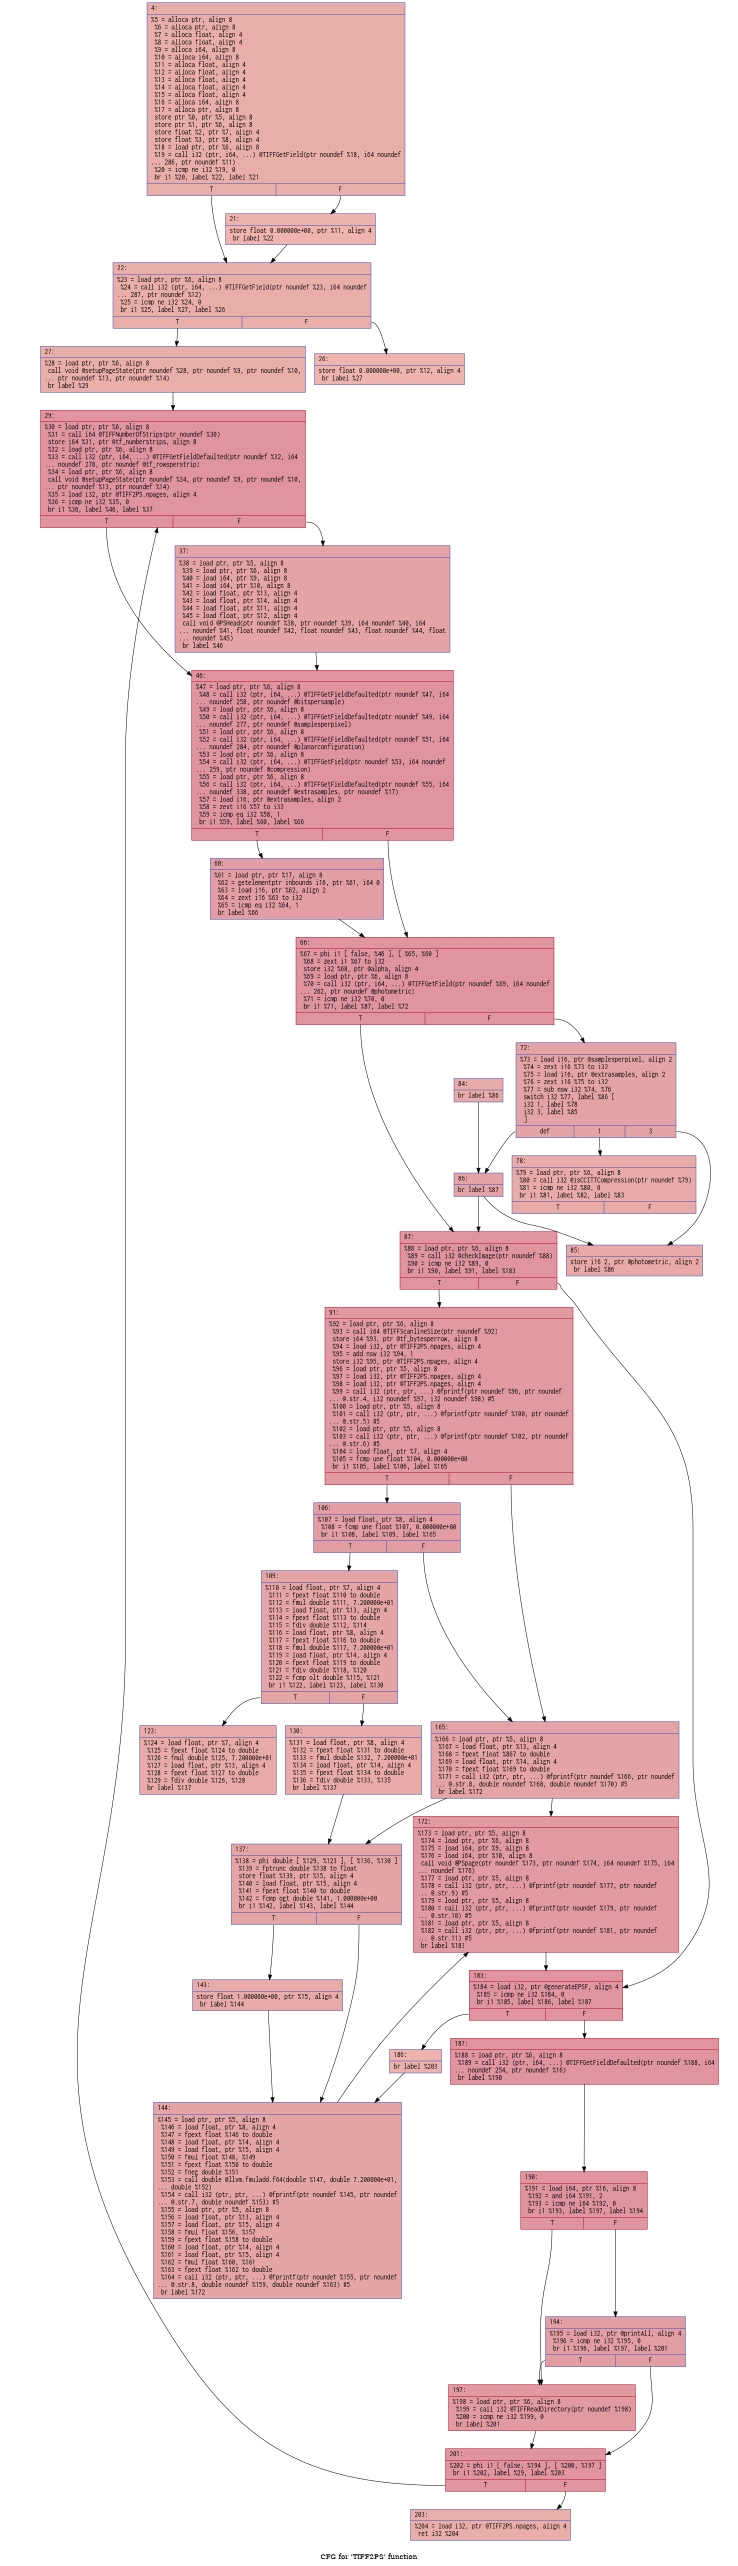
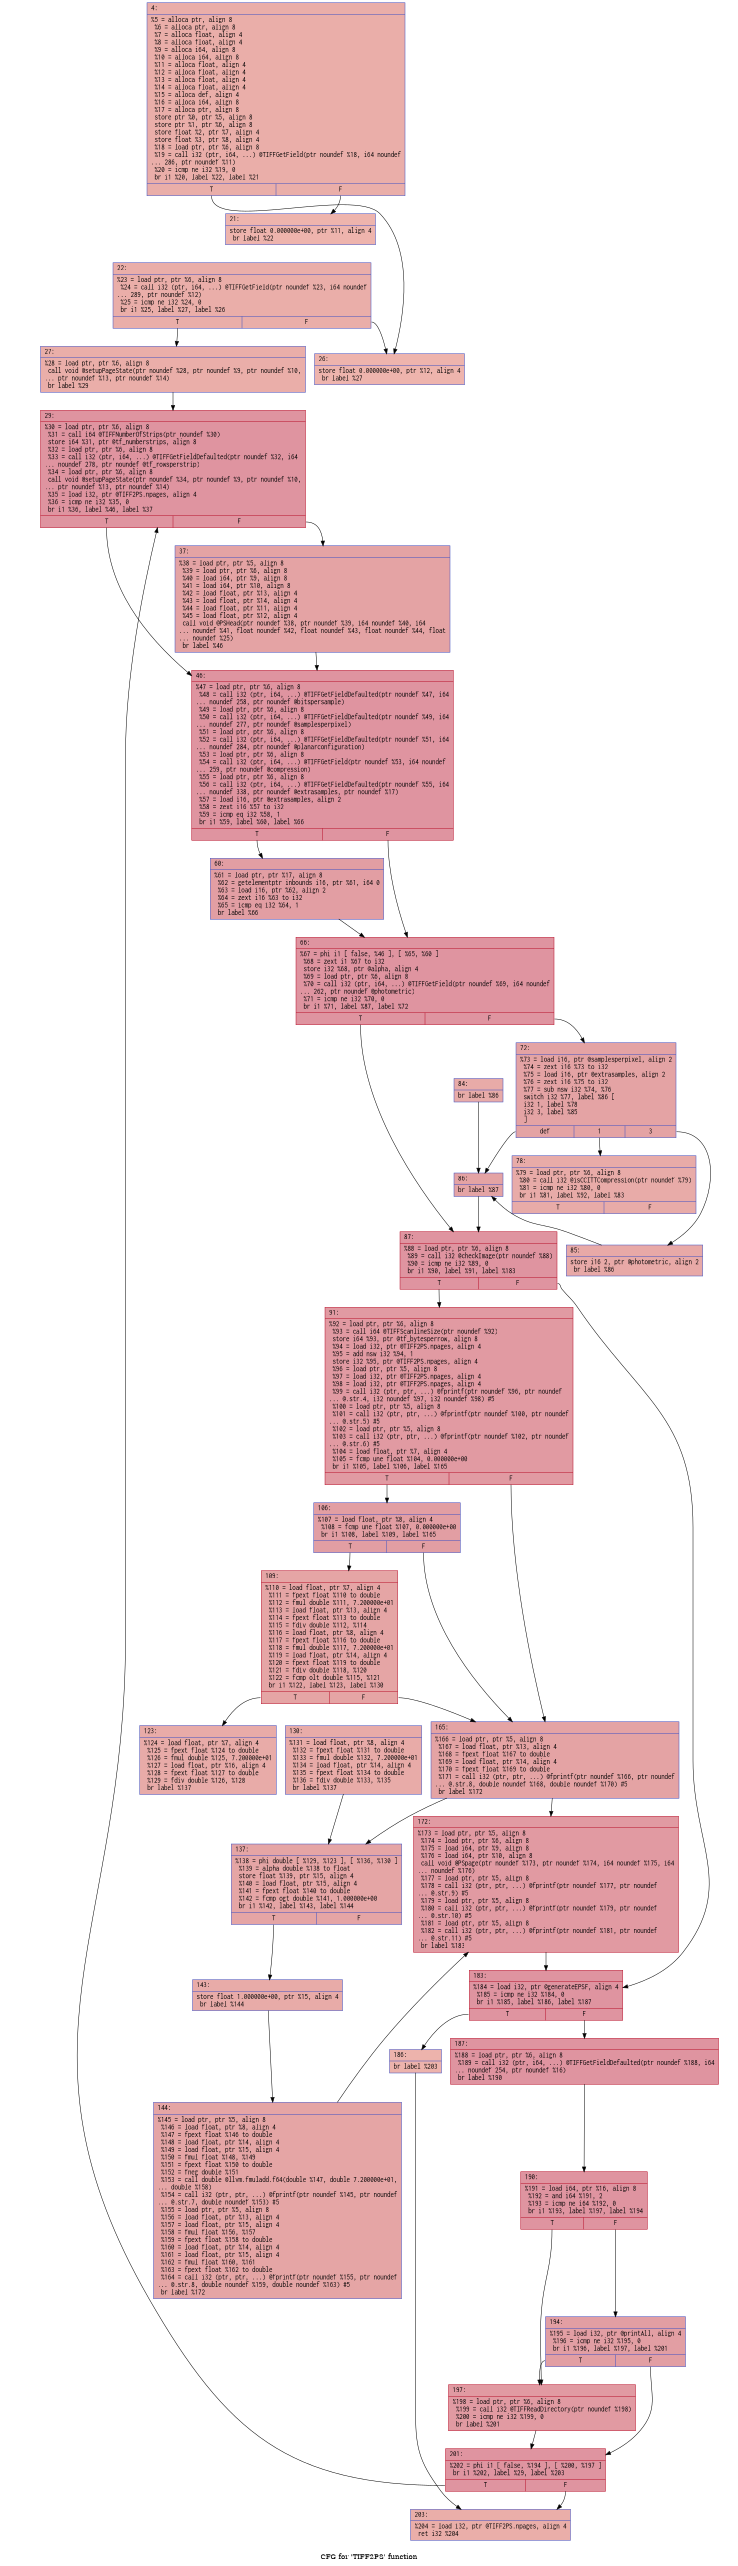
  digraph {
    label="CFG for 'TIFF2PS' function"
    node [color="#3d50c3ff" fillcolor="#b70d2870" fontname=Courier shape=record style=filled]
-   n1 [fillcolor="#d0473d70" label="{4:\l|  %5 = alloca ptr, align 8\l  %6 = alloca ptr, align 8\l  %7 = alloca float, align 4\l  %8 = alloca float, align 4\l  %9 = alloca i64, align 8\l  %10 = alloca i64, align 8\l  %11 = alloca float, align 4\l  %12 = alloca float, align 4\l  %13 = alloca float, align 4\l  %14 = alloca float, align 4\l  %15 = alloca float, align 4\l  %16 = alloca i64, align 8\l  %17 = alloca ptr, align 8\l  store ptr %0, ptr %5, align 8\l  store ptr %1, ptr %6, align 8\l  store float %2, ptr %7, align 4\l  store float %3, ptr %8, align 4\l  %18 = load ptr, ptr %6, align 8\l  %19 = call i32 (ptr, i64, ...) @TIFFGetField(ptr noundef %18, i64 noundef\l... 286, ptr noundef %11)\l  %20 = icmp ne i32 %19, 0\l  br i1 %20, label %22, label %21\l|{<s0>T|<s1>F}}"]
-   n2 [fillcolor="#d0473d70" label="{22:\l|  %23 = load ptr, ptr %6, align 8\l  %24 = call i32 (ptr, i64, ...) @TIFFGetField(ptr noundef %23, i64 noundef\l... 287, ptr noundef %12)\l  %25 = icmp ne i32 %24, 0\l  br i1 %25, label %27, label %26\l|{<s0>T|<s1>F}}"]
+   n1 [fillcolor="#d0473d70" label="{4:\l|  %5 = alloca ptr, align 8\l  %6 = alloca ptr, align 8\l  %7 = alloca float, align 4\l  %8 = alloca float, align 4\l  %9 = alloca i64, align 8\l  %10 = alloca i64, align 8\l  %11 = alloca float, align 4\l  %12 = alloca float, align 4\l  %13 = alloca float, align 4\l  %14 = alloca float, align 4\l  %15 = alloca def, align 4\l  %16 = alloca i64, align 8\l  %17 = alloca ptr, align 8\l  store ptr %0, ptr %5, align 8\l  store ptr %1, ptr %6, align 8\l  store float %2, ptr %7, align 4\l  store float %3, ptr %8, align 4\l  %18 = load ptr, ptr %6, align 8\l  %19 = call i32 (ptr, i64, ...) @TIFFGetField(ptr noundef %18, i64 noundef\l... 286, ptr noundef %11)\l  %20 = icmp ne i32 %19, 0\l  br i1 %20, label %22, label %21\l|{<s0>T|<s1>F}}"]
+   n2 [fillcolor="#d0473d70" label="{22:\l|  %23 = load ptr, ptr %6, align 8\l  %24 = call i32 (ptr, i64, ...) @TIFFGetField(ptr noundef %23, i64 noundef\l... 289, ptr noundef %12)\l  %25 = icmp ne i32 %24, 0\l  br i1 %25, label %27, label %26\l|{<s0>T|<s1>F}}"]
    n3 [fillcolor="#d8564670" label="{21:\l|  store float 0.000000e+00, ptr %11, align 4\l  br label %22\l}"]
    n4 [fillcolor="#d0473d70" label="{27:\l|  %28 = load ptr, ptr %6, align 8\l  call void @setupPageState(ptr noundef %28, ptr noundef %9, ptr noundef %10,\l... ptr noundef %13, ptr noundef %14)\l  br label %29\l}"]
    n5 [fillcolor="#d8564670" label="{26:\l|  store float 0.000000e+00, ptr %12, align 4\l  br label %27\l}"]
    n6 [color="#b70d28ff" label="{29:\l|  %30 = load ptr, ptr %6, align 8\l  %31 = call i64 @TIFFNumberOfStrips(ptr noundef %30)\l  store i64 %31, ptr @tf_numberstrips, align 8\l  %32 = load ptr, ptr %6, align 8\l  %33 = call i32 (ptr, i64, ...) @TIFFGetFieldDefaulted(ptr noundef %32, i64\l... noundef 278, ptr noundef @tf_rowsperstrip)\l  %34 = load ptr, ptr %6, align 8\l  call void @setupPageState(ptr noundef %34, ptr noundef %9, ptr noundef %10,\l... ptr noundef %13, ptr noundef %14)\l  %35 = load i32, ptr @TIFF2PS.npages, align 4\l  %36 = icmp ne i32 %35, 0\l  br i1 %36, label %46, label %37\l|{<s0>T|<s1>F}}"]
    n7 [color="#b70d28ff" label="{46:\l|  %47 = load ptr, ptr %6, align 8\l  %48 = call i32 (ptr, i64, ...) @TIFFGetFieldDefaulted(ptr noundef %47, i64\l... noundef 258, ptr noundef @bitspersample)\l  %49 = load ptr, ptr %6, align 8\l  %50 = call i32 (ptr, i64, ...) @TIFFGetFieldDefaulted(ptr noundef %49, i64\l... noundef 277, ptr noundef @samplesperpixel)\l  %51 = load ptr, ptr %6, align 8\l  %52 = call i32 (ptr, i64, ...) @TIFFGetFieldDefaulted(ptr noundef %51, i64\l... noundef 284, ptr noundef @planarconfiguration)\l  %53 = load ptr, ptr %6, align 8\l  %54 = call i32 (ptr, i64, ...) @TIFFGetField(ptr noundef %53, i64 noundef\l... 259, ptr noundef @compression)\l  %55 = load ptr, ptr %6, align 8\l  %56 = call i32 (ptr, i64, ...) @TIFFGetFieldDefaulted(ptr noundef %55, i64\l... noundef 338, ptr noundef @extrasamples, ptr noundef %17)\l  %57 = load i16, ptr @extrasamples, align 2\l  %58 = zext i16 %57 to i32\l  %59 = icmp eq i32 %58, 1\l  br i1 %59, label %60, label %66\l|{<s0>T|<s1>F}}"]
-   n8 [fillcolor="#c32e3170" label="{37:\l|  %38 = load ptr, ptr %5, align 8\l  %39 = load ptr, ptr %6, align 8\l  %40 = load i64, ptr %9, align 8\l  %41 = load i64, ptr %10, align 8\l  %42 = load float, ptr %13, align 4\l  %43 = load float, ptr %14, align 4\l  %44 = load float, ptr %11, align 4\l  %45 = load float, ptr %12, align 4\l  call void @PSHead(ptr noundef %38, ptr noundef %39, i64 noundef %40, i64\l... noundef %41, float noundef %42, float noundef %43, float noundef %44, float\l... noundef %45)\l  br label %46\l}"]
+   n8 [fillcolor="#c32e3170" label="{37:\l|  %38 = load ptr, ptr %5, align 8\l  %39 = load ptr, ptr %6, align 8\l  %40 = load i64, ptr %9, align 8\l  %41 = load i64, ptr %10, align 8\l  %42 = load float, ptr %13, align 4\l  %43 = load float, ptr %14, align 4\l  %44 = load float, ptr %11, align 4\l  %45 = load float, ptr %12, align 4\l  call void @PSHead(ptr noundef %38, ptr noundef %39, i64 noundef %40, i64\l... noundef %41, float noundef %42, float noundef %43, float noundef %44, float\l... noundef %25)\l  br label %46\l}"]
    n9 [fillcolor="#be242e70" label="{60:\l|  %61 = load ptr, ptr %17, align 8\l  %62 = getelementptr inbounds i16, ptr %61, i64 0\l  %63 = load i16, ptr %62, align 2\l  %64 = zext i16 %63 to i32\l  %65 = icmp eq i32 %64, 1\l  br label %66\l}"]
    n10 [color="#b70d28ff" label="{66:\l|  %67 = phi i1 [ false, %46 ], [ %65, %60 ]\l  %68 = zext i1 %67 to i32\l  store i32 %68, ptr @alpha, align 4\l  %69 = load ptr, ptr %6, align 8\l  %70 = call i32 (ptr, i64, ...) @TIFFGetField(ptr noundef %69, i64 noundef\l... 262, ptr noundef @photometric)\l  %71 = icmp ne i32 %70, 0\l  br i1 %71, label %87, label %72\l|{<s0>T|<s1>F}}"]
    n11 [color="#b70d28ff" label="{87:\l|  %88 = load ptr, ptr %6, align 8\l  %89 = call i32 @checkImage(ptr noundef %88)\l  %90 = icmp ne i32 %89, 0\l  br i1 %90, label %91, label %183\l|{<s0>T|<s1>F}}"]
    n12 [fillcolor="#c32e3170" label="{72:\l|  %73 = load i16, ptr @samplesperpixel, align 2\l  %74 = zext i16 %73 to i32\l  %75 = load i16, ptr @extrasamples, align 2\l  %76 = zext i16 %75 to i32\l  %77 = sub nsw i32 %74, %76\l  switch i32 %77, label %86 [\l    i32 1, label %78\l    i32 3, label %85\l  ]\l|{<s0>def|<s1>1|<s2>3}}"]
    n13 [color="#b70d28ff" fillcolor="#bb1b2c70" label="{91:\l|  %92 = load ptr, ptr %6, align 8\l  %93 = call i64 @TIFFScanlineSize(ptr noundef %92)\l  store i64 %93, ptr @tf_bytesperrow, align 8\l  %94 = load i32, ptr @TIFF2PS.npages, align 4\l  %95 = add nsw i32 %94, 1\l  store i32 %95, ptr @TIFF2PS.npages, align 4\l  %96 = load ptr, ptr %5, align 8\l  %97 = load i32, ptr @TIFF2PS.npages, align 4\l  %98 = load i32, ptr @TIFF2PS.npages, align 4\l  %99 = call i32 (ptr, ptr, ...) @fprintf(ptr noundef %96, ptr noundef\l... @.str.4, i32 noundef %97, i32 noundef %98) #5\l  %100 = load ptr, ptr %5, align 8\l  %101 = call i32 (ptr, ptr, ...) @fprintf(ptr noundef %100, ptr noundef\l... @.str.5) #5\l  %102 = load ptr, ptr %5, align 8\l  %103 = call i32 (ptr, ptr, ...) @fprintf(ptr noundef %102, ptr noundef\l... @.str.6) #5\l  %104 = load float, ptr %7, align 4\l  %105 = fcmp une float %104, 0.000000e+00\l  br i1 %105, label %106, label %165\l|{<s0>T|<s1>F}}"]
    n14 [color="#b70d28ff" label="{183:\l|  %184 = load i32, ptr @generateEPSF, align 4\l  %185 = icmp ne i32 %184, 0\l  br i1 %185, label %186, label %187\l|{<s0>T|<s1>F}}"]
    n15 [fillcolor="#c32e3170" label="{86:\l|  br label %87\l}"]
-   n16 [fillcolor="#cc403a70" label="{78:\l|  %79 = load ptr, ptr %6, align 8\l  %80 = call i32 @isCCITTCompression(ptr noundef %79)\l  %81 = icmp ne i32 %80, 0\l  br i1 %81, label %82, label %83\l|{<s0>T|<s1>F}}"]
+   n16 [fillcolor="#cc403a70" label="{78:\l|  %79 = load ptr, ptr %6, align 8\l  %80 = call i32 @isCCITTCompression(ptr noundef %79)\l  %81 = icmp ne i32 %80, 0\l  br i1 %81, label %92, label %83\l|{<s0>T|<s1>F}}"]
    n17 [fillcolor="#ca3b3770" label="{85:\l|  store i16 2, ptr @photometric, align 2\l  br label %86\l}"]
    n18 [fillcolor="#be242e70" label="{106:\l|  %107 = load float, ptr %8, align 4\l  %108 = fcmp une float %107, 0.000000e+00\l  br i1 %108, label %109, label %165\l|{<s0>T|<s1>F}}"]
-   n19 [fillcolor="#c32e3170" label="{165:\l|  %166 = load ptr, ptr %5, align 8\l  %167 = load float, ptr %13, align 4\l  %168 = fpext float %867 to double\l  %169 = load float, ptr %14, align 4\l  %170 = fpext float %169 to double\l  %171 = call i32 (ptr, ptr, ...) @fprintf(ptr noundef %166, ptr noundef\l... @.str.8, double noundef %168, double noundef %170) #5\l  br label %172\l}"]
+   n19 [fillcolor="#c32e3170" label="{165:\l|  %166 = load ptr, ptr %5, align 8\l  %167 = load float, ptr %13, align 4\l  %168 = fpext float %167 to double\l  %169 = load float, ptr %14, align 4\l  %170 = fpext float %169 to double\l  %171 = call i32 (ptr, ptr, ...) @fprintf(ptr noundef %166, ptr noundef\l... @.str.8, double noundef %168, double noundef %170) #5\l  br label %172\l}"]
    n20 [fillcolor="#d6524470" label="{186:\l|  br label %203\l}"]
    n21 [color="#b70d28ff" label="{187:\l|  %188 = load ptr, ptr %6, align 8\l  %189 = call i32 (ptr, i64, ...) @TIFFGetFieldDefaulted(ptr noundef %188, i64\l... noundef 254, ptr noundef %16)\l  br label %190\l}"]
    n22 [fillcolor="#cc403a70" label="{84:\l|  br label %86\l}"]
-   n23 [fillcolor="#c5333470" label="{109:\l|  %110 = load float, ptr %7, align 4\l  %111 = fpext float %110 to double\l  %112 = fmul double %111, 7.200000e+01\l  %113 = load float, ptr %13, align 4\l  %114 = fpext float %113 to double\l  %115 = fdiv double %112, %114\l  %116 = load float, ptr %8, align 4\l  %117 = fpext float %116 to double\l  %118 = fmul double %117, 7.200000e+01\l  %119 = load float, ptr %14, align 4\l  %120 = fpext float %119 to double\l  %121 = fdiv double %118, %120\l  %122 = fcmp olt double %115, %121\l  br i1 %122, label %123, label %130\l|{<s0>T|<s1>F}}"]
+   n23 [color="#b70d28ff" fillcolor="#c5333470" label="{109:\l|  %110 = load float, ptr %7, align 4\l  %111 = fpext float %110 to double\l  %112 = fmul double %111, 7.200000e+01\l  %113 = load float, ptr %13, align 4\l  %114 = fpext float %113 to double\l  %115 = fdiv double %112, %114\l  %116 = load float, ptr %8, align 4\l  %117 = fpext float %116 to double\l  %118 = fmul double %117, 7.200000e+01\l  %119 = load float, ptr %14, align 4\l  %120 = fpext float %119 to double\l  %121 = fdiv double %118, %120\l  %122 = fcmp olt double %115, %121\l  br i1 %122, label %123, label %130\l|{<s0>T|<s1>F}}"]
    n24 [color="#b70d28ff" fillcolor="#bb1b2c70" label="{172:\l|  %173 = load ptr, ptr %5, align 8\l  %174 = load ptr, ptr %6, align 8\l  %175 = load i64, ptr %9, align 8\l  %176 = load i64, ptr %10, align 8\l  call void @PSpage(ptr noundef %173, ptr noundef %174, i64 noundef %175, i64\l... noundef %176)\l  %177 = load ptr, ptr %5, align 8\l  %178 = call i32 (ptr, ptr, ...) @fprintf(ptr noundef %177, ptr noundef\l... @.str.9) #5\l  %179 = load ptr, ptr %5, align 8\l  %180 = call i32 (ptr, ptr, ...) @fprintf(ptr noundef %179, ptr noundef\l... @.str.10) #5\l  %181 = load ptr, ptr %5, align 8\l  %182 = call i32 (ptr, ptr, ...) @fprintf(ptr noundef %181, ptr noundef\l... @.str.11) #5\l  br label %183\l}"]
-   n25 [fillcolor="#c5333470" label="{137:\l|  %138 = phi double [ %129, %123 ], [ %136, %130 ]\l  %139 = fptrunc double %138 to float\l  store float %139, ptr %15, align 4\l  %140 = load float, ptr %15, align 4\l  %141 = fpext float %140 to double\l  %142 = fcmp ogt double %141, 1.000000e+00\l  br i1 %142, label %143, label %144\l|{<s0>T|<s1>F}}"]
+   n25 [fillcolor="#c5333470" label="{137:\l|  %138 = phi double [ %129, %123 ], [ %136, %130 ]\l  %139 = alpha double %138 to float\l  store float %139, ptr %15, align 4\l  %140 = load float, ptr %15, align 4\l  %141 = fpext float %140 to double\l  %142 = fcmp ogt double %141, 1.000000e+00\l  br i1 %142, label %143, label %144\l|{<s0>T|<s1>F}}"]
    n26 [fillcolor="#d0473d70" label="{203:\l|  %204 = load i32, ptr @TIFF2PS.npages, align 4\l  ret i32 %204\l}"]
    n27 [color="#b70d28ff" label="{190:\l|  %191 = load i64, ptr %16, align 8\l  %192 = and i64 %191, 2\l  %193 = icmp ne i64 %192, 0\l  br i1 %193, label %197, label %194\l|{<s0>T|<s1>F}}"]
-   n28 [fillcolor="#cc403a70" label="{123:\l|  %124 = load float, ptr %7, align 4\l  %125 = fpext float %124 to double\l  %126 = fmul double %125, 7.200000e+01\l  %127 = load float, ptr %13, align 4\l  %128 = fpext float %127 to double\l  %129 = fdiv double %126, %128\l  br label %137\l}"]
+   n28 [fillcolor="#cc403a70" label="{123:\l|  %124 = load float, ptr %7, align 4\l  %125 = fpext float %124 to double\l  %126 = fmul double %125, 7.200000e+01\l  %127 = load float, ptr %16, align 4\l  %128 = fpext float %127 to double\l  %129 = fdiv double %126, %128\l  br label %137\l}"]
    n29 [fillcolor="#cc403a70" label="{130:\l|  %131 = load float, ptr %8, align 4\l  %132 = fpext float %131 to double\l  %133 = fmul double %132, 7.200000e+01\l  %134 = load float, ptr %14, align 4\l  %135 = fpext float %134 to double\l  %136 = fdiv double %133, %135\l  br label %137\l}"]
    n30 [fillcolor="#cc403a70" label="{143:\l|  store float 1.000000e+00, ptr %15, align 4\l  br label %144\l}"]
-   n31 [fillcolor="#c5333470" label="{144:\l|  %145 = load ptr, ptr %5, align 8\l  %146 = load float, ptr %8, align 4\l  %147 = fpext float %146 to double\l  %148 = load float, ptr %14, align 4\l  %149 = load float, ptr %15, align 4\l  %150 = fmul float %148, %149\l  %151 = fpext float %150 to double\l  %152 = fneg double %151\l  %153 = call double @llvm.fmuladd.f64(double %147, double 7.200000e+01,\l... double %152)\l  %154 = call i32 (ptr, ptr, ...) @fprintf(ptr noundef %145, ptr noundef\l... @.str.7, double noundef %153) #5\l  %155 = load ptr, ptr %5, align 8\l  %156 = load float, ptr %13, align 4\l  %157 = load float, ptr %15, align 4\l  %158 = fmul float %156, %157\l  %159 = fpext float %158 to double\l  %160 = load float, ptr %14, align 4\l  %161 = load float, ptr %15, align 4\l  %162 = fmul float %160, %161\l  %163 = fpext float %162 to double\l  %164 = call i32 (ptr, ptr, ...) @fprintf(ptr noundef %155, ptr noundef\l... @.str.8, double noundef %159, double noundef %163) #5\l  br label %172\l}"]
+   n31 [fillcolor="#c5333470" label="{144:\l|  %145 = load ptr, ptr %5, align 8\l  %146 = load float, ptr %8, align 4\l  %147 = fpext float %146 to double\l  %148 = load float, ptr %14, align 4\l  %149 = load float, ptr %15, align 4\l  %150 = fmul float %148, %149\l  %151 = fpext float %150 to double\l  %152 = fneg double %151\l  %153 = call double @llvm.fmuladd.f64(double %147, double 7.200000e+01,\l... double %158)\l  %154 = call i32 (ptr, ptr, ...) @fprintf(ptr noundef %145, ptr noundef\l... @.str.7, double noundef %153) #5\l  %155 = load ptr, ptr %5, align 8\l  %156 = load float, ptr %13, align 4\l  %157 = load float, ptr %15, align 4\l  %158 = fmul float %156, %157\l  %159 = fpext float %158 to double\l  %160 = load float, ptr %14, align 4\l  %161 = load float, ptr %15, align 4\l  %162 = fmul float %160, %161\l  %163 = fpext float %162 to double\l  %164 = call i32 (ptr, ptr, ...) @fprintf(ptr noundef %155, ptr noundef\l... @.str.8, double noundef %159, double noundef %163) #5\l  br label %172\l}"]
    n32 [color="#b70d28ff" fillcolor="#bb1b2c70" label="{197:\l|  %198 = load ptr, ptr %6, align 8\l  %199 = call i32 @TIFFReadDirectory(ptr noundef %198)\l  %200 = icmp ne i32 %199, 0\l  br label %201\l}"]
    n33 [fillcolor="#be242e70" label="{194:\l|  %195 = load i32, ptr @printAll, align 4\l  %196 = icmp ne i32 %195, 0\l  br i1 %196, label %197, label %201\l|{<s0>T|<s1>F}}"]
    n34 [color="#b70d28ff" label="{201:\l|  %202 = phi i1 [ false, %194 ], [ %200, %197 ]\l  br i1 %202, label %29, label %203\l|{<s0>T|<s1>F}}"]
-   n1 -> n2 [tailport=s0]
+   n1 -> n5 [tailport=s0]
    n1 -> n3 [tailport=s1]
    n2 -> n4 [tailport=s0]
    n2 -> n5 [tailport=s1]
-   n3 -> n2
    n4 -> n6
    n6 -> n7 [tailport=s0]
    n6 -> n8 [tailport=s1]
    n7 -> n9 [tailport=s0]
    n7 -> n10 [tailport=s1]
    n8 -> n7
    n9 -> n10
    n10 -> n11 [tailport=s0]
    n10 -> n12 [tailport=s1]
    n11 -> n13 [tailport=s0]
    n11 -> n14 [tailport=s1]
    n12 -> n15 [tailport=s0]
    n12 -> n16 [tailport=s1]
    n12 -> n17 [tailport=s2]
    n13 -> n18 [tailport=s0]
    n13 -> n19 [tailport=s1]
    n14 -> n20 [tailport=s0]
    n14 -> n21 [tailport=s1]
    n15 -> n11
-   n15 -> n17
+   n17 -> n15
    n18 -> n19 [tailport=s1]
    n18 -> n23 [tailport=s0]
    n19 -> n24
    n19 -> n25
-   n20 -> n31
+   n20 -> n26
    n21 -> n27
    n22 -> n15
    n23 -> n28 [tailport=s0]
-   n23 -> n29 [tailport=s1]
+   n23 -> n19 [tailport=s1]
    n24 -> n14
    n25 -> n30 [tailport=s0]
-   n25 -> n31 [tailport=s1]
    n27 -> n32 [tailport=s0]
    n27 -> n33 [tailport=s1]
    n29 -> n25
    n30 -> n31
    n31 -> n24
    n32 -> n34
    n33 -> n32 [tailport=s0]
    n33 -> n34 [tailport=s1]
    n34 -> n6 [tailport=s0]
    n34 -> n26 [tailport=s1]
  }
